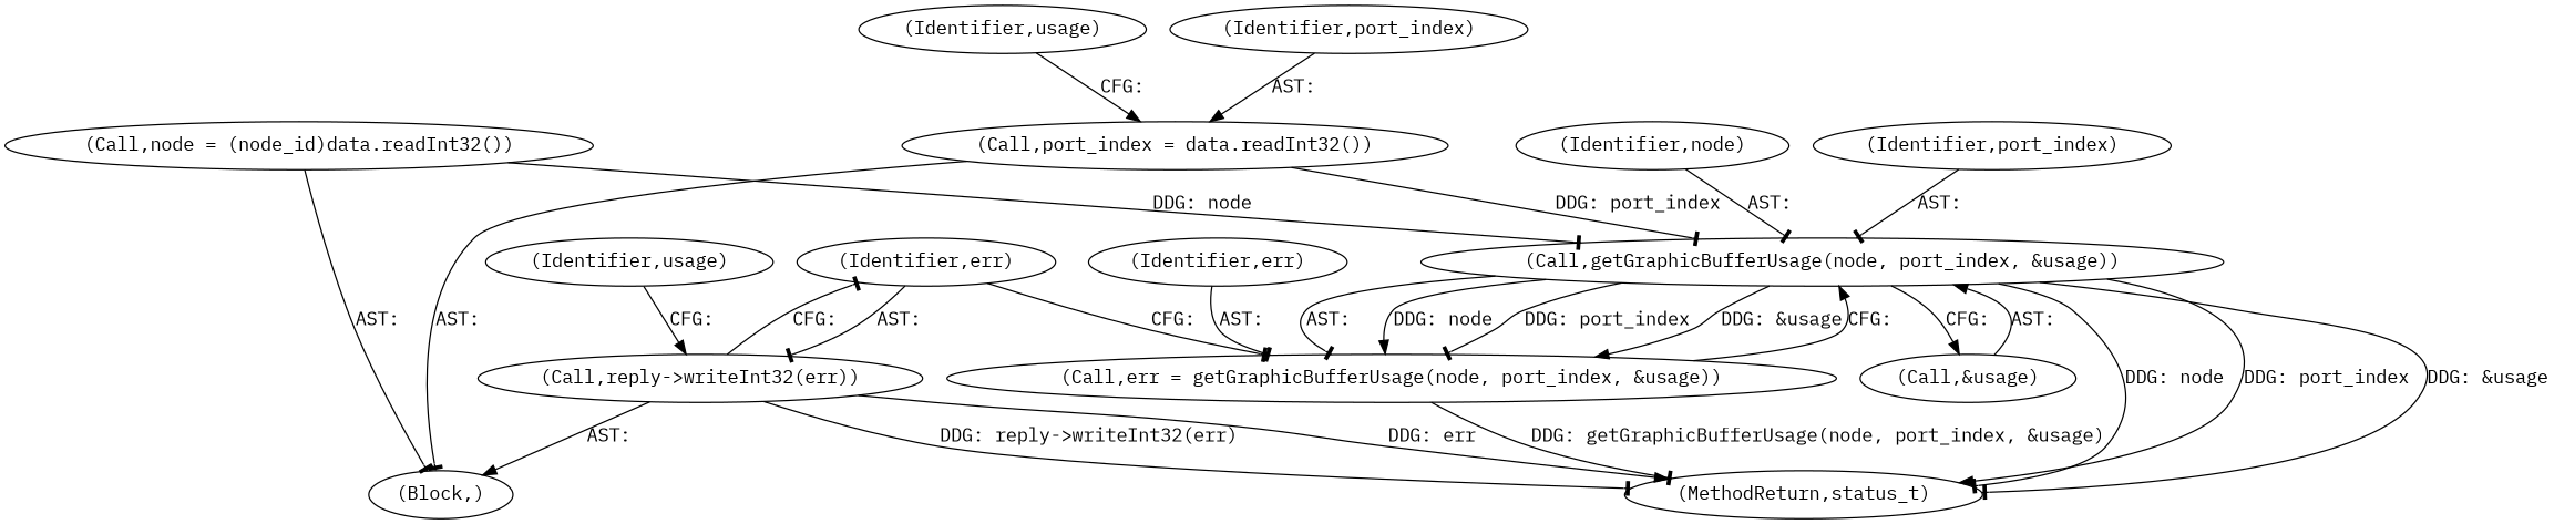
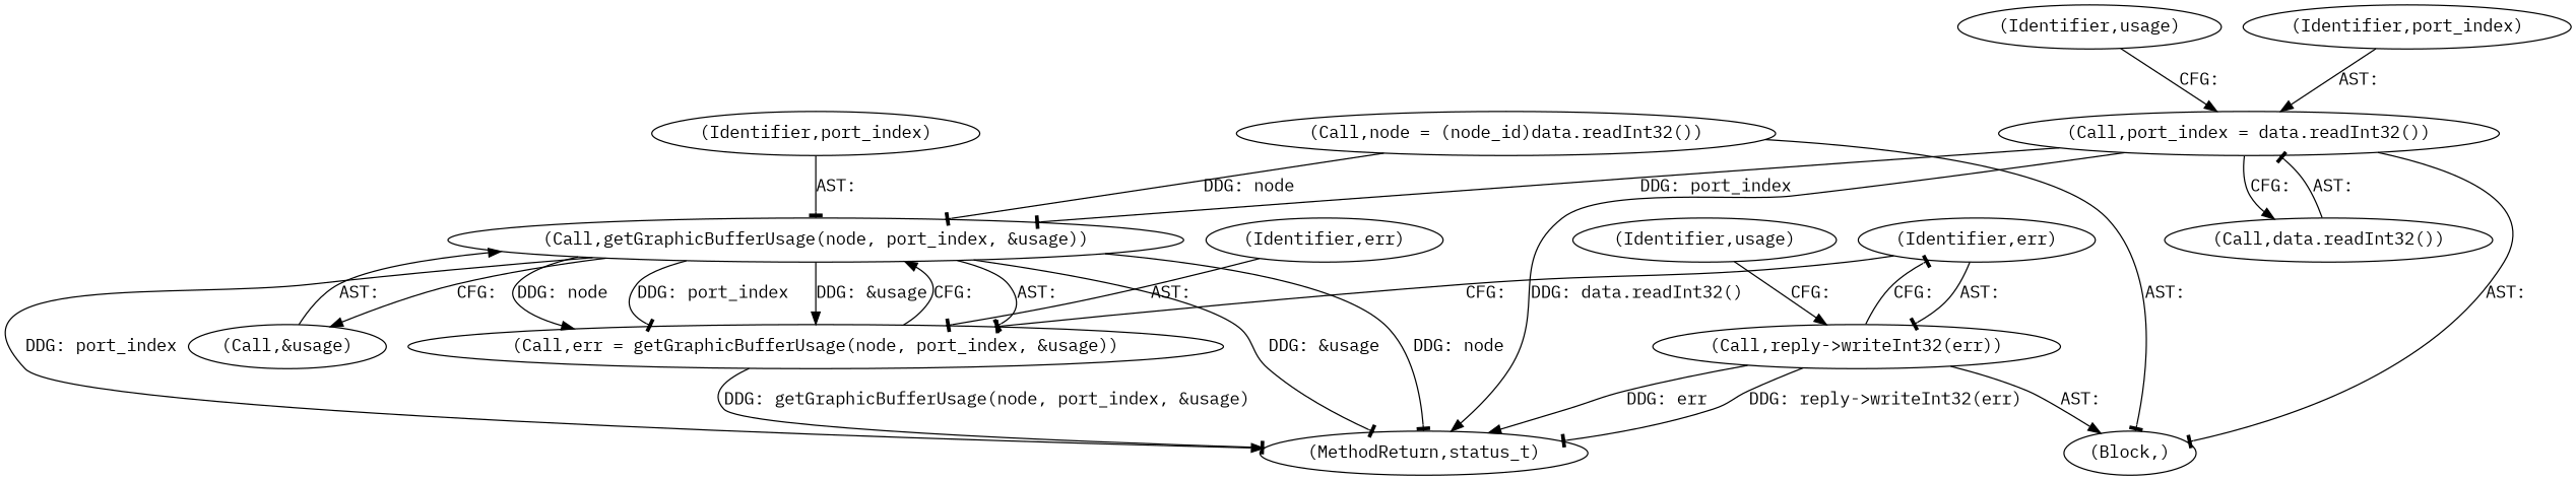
  digraph {
    fontname="IBM Plex Mono"
    node [fontname="IBM Plex Mono"]
    edge [arrowhead=tee fontname="IBM Plex Mono"]
    n1 [label="(Call,port_index = data.readInt32())"]
    n2 [label="(Call,getGraphicBufferUsage(node, port_index, &usage))"]
    n3 [label="(MethodReturn,status_t)"]
    n4 [label="(Block,)"]
+   n5 [label="(Call,data.readInt32())"]
    n6 [label="(Call,err = getGraphicBufferUsage(node, port_index, &usage))"]
    n7 [label="(Call,&usage)"]
    n8 [label="(Call,reply->writeInt32(err))"]
    n9 [label="(Identifier,err)"]
    n10 [label="(Identifier,usage)"]
    n11 [label="(Identifier,err)"]
    n12 [label="(Identifier,port_index)"]
    n13 [label="(Call,node = (node_id)data.readInt32())"]
-   n14 [label="(Identifier,node)"]
    n15 [label="(Identifier,usage)"]
    n16 [label="(Identifier,port_index)"]
    n1 -> n2 [label="DDG: port_index"]
+   n1 -> n3 [arrowhead=normal label="DDG: data.readInt32()"]
    n1 -> n4 [label="AST: "]
+   n1 -> n5 [arrowhead=normal label="CFG: "]
    n2 -> n3 [label="DDG: node"]
    n2 -> n3 [arrowhead=normal label="DDG: port_index"]
    n2 -> n3 [label="DDG: &usage"]
    n2 -> n6 [label="AST: "]
    n2 -> n6 [arrowhead=normal label="DDG: node"]
    n2 -> n6 [label="DDG: port_index"]
    n2 -> n6 [arrowhead=normal label="DDG: &usage"]
    n2 -> n7 [arrowhead=normal label="CFG: "]
+   n5 -> n1 [label="AST: "]
    n6 -> n2 [arrowhead=normal label="CFG: "]
    n6 -> n3 [label="DDG: getGraphicBufferUsage(node, port_index, &usage)"]
    n7 -> n2 [arrowhead=normal label="AST: "]
    n8 -> n3 [label="DDG: reply->writeInt32(err)"]
    n8 -> n3 [arrowhead=normal label="DDG: err"]
    n8 -> n4 [arrowhead=normal label="AST: "]
    n8 -> n9 [label="CFG: "]
    n9 -> n6 [label="CFG: "]
    n9 -> n8 [label="AST: "]
    n10 -> n1 [arrowhead=normal label="CFG: "]
    n11 -> n6 [label="AST: "]
    n12 -> n2 [label="AST: "]
    n13 -> n2 [label="DDG: node"]
    n13 -> n4 [label="AST: "]
-   n14 -> n2 [label="AST: "]
    n15 -> n8 [arrowhead=normal label="CFG: "]
    n16 -> n1 [arrowhead=normal label="AST: "]
  }
